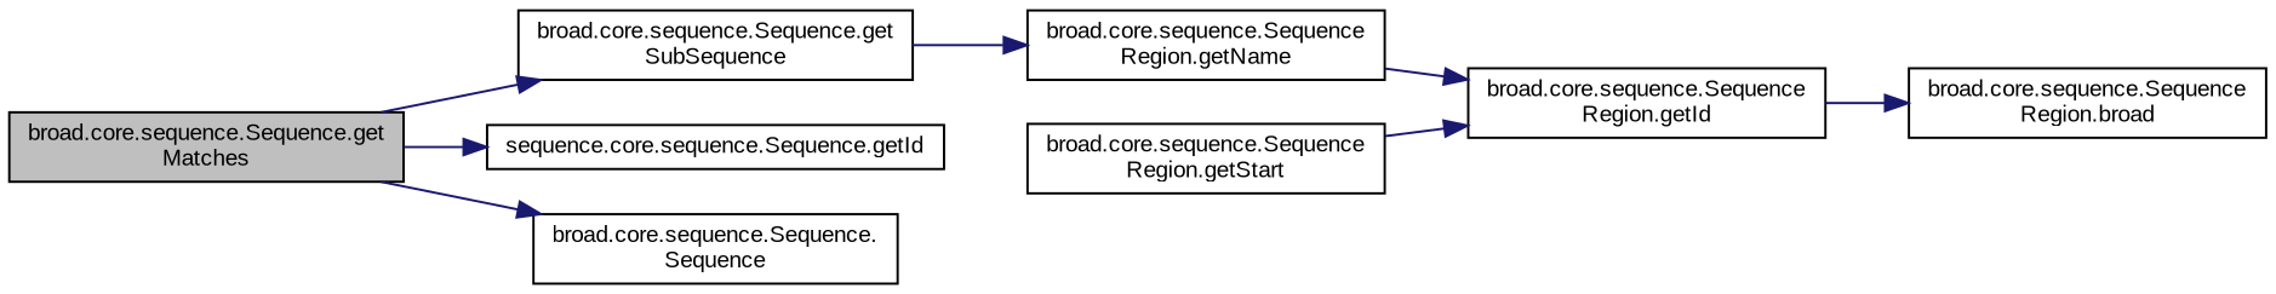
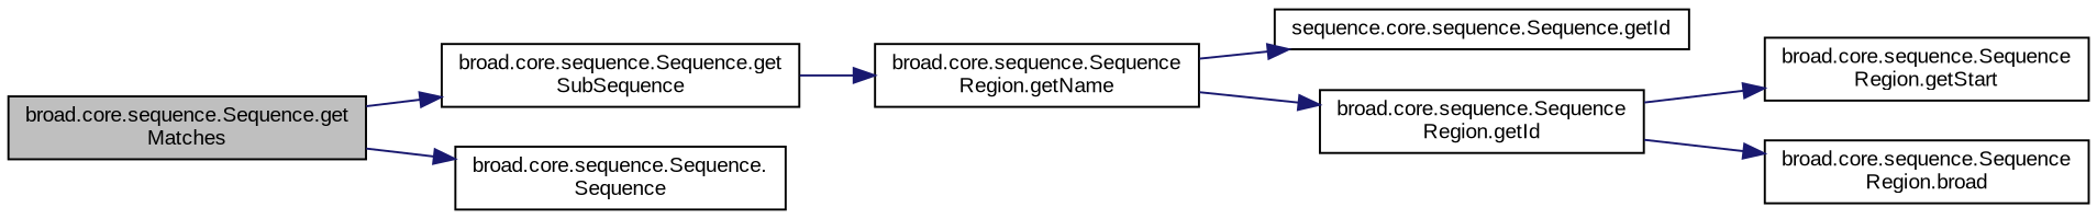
  digraph {
    fontname="Liberation Sans"
    rankdir=LR
    node [color=black fillcolor=white fontname="Liberation Sans" fontsize=10 shape=record style=filled]
    edge [color=midnightblue fontname="Liberation Sans" fontsize=10 labelfontname=Helvetica labelfontsize=10 style=solid]
    n1 [fillcolor=grey75 fontcolor=black height=0.2 label="broad.core.sequence.Sequence.get\lMatches" width=0.4]
    n2 [height=0.2 label="broad.core.sequence.Sequence.get\lSubSequence" width=0.4]
    n3 [height=0.2 label="sequence.core.sequence.Sequence.getId" width=0.4]
    n4 [height=0.2 label="broad.core.sequence.Sequence.\lSequence" width=0.4]
    n5 [height=0.2 label="broad.core.sequence.Sequence\lRegion.getName" width=0.4]
    n6 [height=0.2 label="broad.core.sequence.Sequence\lRegion.getId" width=0.4]
    n7 [height=0.2 label="broad.core.sequence.Sequence\lRegion.getStart" width=0.4]
    n8 [height=0.2 label="broad.core.sequence.Sequence\lRegion.broad" width=0.4]
    n1 -> n2
-   n1 -> n3
+   n5 -> n3
    n1 -> n4
    n2 -> n5
    n5 -> n6
-   n7 -> n6
+   n6 -> n7
    n6 -> n8
  }
